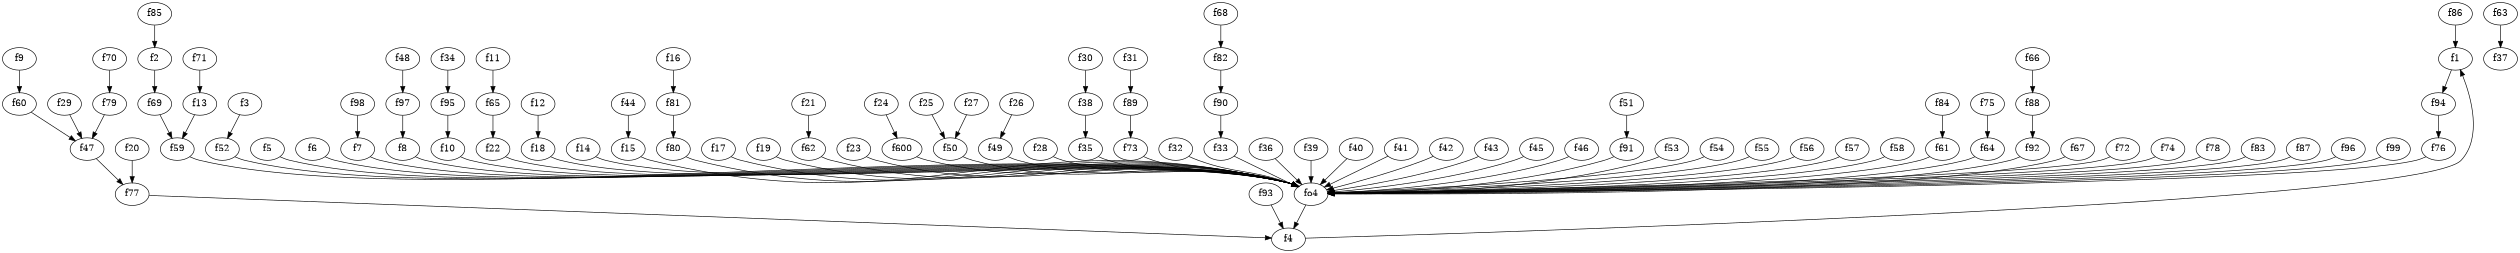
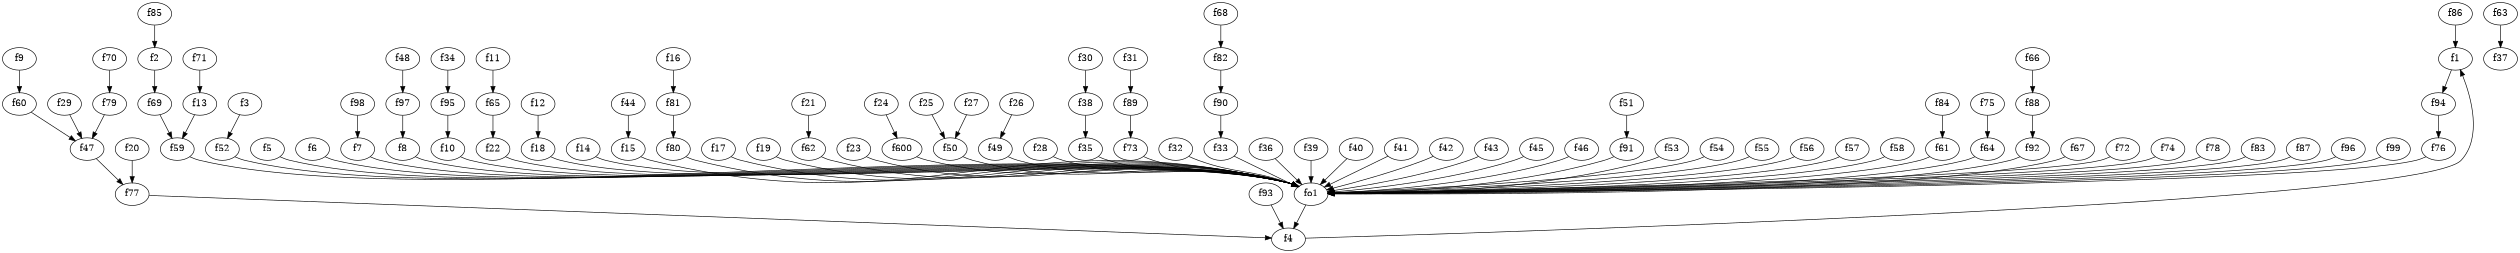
  strict digraph {
    edge [weight=2]
    f1
    f94
    f76
    f2
    f69
    f59
    f3
    f52
-   fo1 [label=fo4]
+   fo1
    f4
    f5
    f6
    f7
    f8
    f9
    f60
    f47
    f10
    f11
    f65
    f22
    f12
    f18
    f13
    f14
    f15
    f16
    f81
    f80
    f17
    f19
    f20
    f77
    f21
    f62
    f23
    n37 [label=f600]
    f24
    f25
    f50
    f26
    f49
    f27
    f28
    f29
    f30
    f38
    f35
    f31
    f89
    f73
    f32
    f33
    f34
    f95
    f36
    f82
    f90
    f39
    f40
    f41
    f42
    f43
    f44
    f45
    f46
    f48
    f97
    f51
    f91
    f53
    f54
    f55
    f56
    f57
    f58
    f61
    f63
    f37
    f64
    f66
    f88
    f92
    f67
    f68
    f70
    f79
    f71
    f72
    f74
    f75
    f78
    f83
    f84
    f85
    f86
    f87
    f93
    f96
    f98
    f99
    f1 -> f94
    f94 -> f76
    f76 -> fo1
    f2 -> f69
    f69 -> f59
    f59 -> fo1
    f3 -> f52
    f52 -> fo1
    fo1 -> f4
    f4 -> f1
    f5 -> fo1
    f6 -> fo1
    f7 -> fo1
    f8 -> fo1
    f9 -> f60
    f60 -> f47
    f47 -> f77
    f10 -> fo1
    f11 -> f65
    f65 -> f22
    f22 -> fo1
    f12 -> f18
    f18 -> fo1
    f13 -> f59
    f14 -> fo1
    f15 -> fo1
    f16 -> f81
    f81 -> f80
    f80 -> fo1
    f17 -> fo1
    f19 -> fo1
    f20 -> f77
    f77 -> f4
    f21 -> f62
    f62 -> fo1
    f23 -> fo1
    n37 -> fo1
    f24 -> n37
    f25 -> f50
    f50 -> fo1
    f26 -> f49
    f49 -> fo1
    f27 -> f50
    f28 -> fo1
    f29 -> f47
    f30 -> f38
    f38 -> f35
    f35 -> fo1
    f31 -> f89
    f89 -> f73
    f73 -> fo1
    f32 -> fo1
    f33 -> fo1
    f34 -> f95
    f95 -> f10
    f36 -> fo1
    f82 -> f90
    f90 -> f33
    f39 -> fo1
    f40 -> fo1
    f41 -> fo1
    f42 -> fo1
    f43 -> fo1
    f44 -> f15
    f45 -> fo1
    f46 -> fo1
    f48 -> f97
    f97 -> f8
    f51 -> f91
    f91 -> fo1
    f53 -> fo1
    f54 -> fo1
    f55 -> fo1
    f56 -> fo1
    f57 -> fo1
    f58 -> fo1
    f61 -> fo1
    f63 -> f37
    f64 -> fo1
    f66 -> f88
    f88 -> f92
    f92 -> fo1
    f67 -> fo1
    f68 -> f82
    f70 -> f79
    f79 -> f47
    f71 -> f13
    f72 -> fo1
    f74 -> fo1
    f75 -> f64
    f78 -> fo1
    f83 -> fo1
    f84 -> f61
    f85 -> f2
    f86 -> f1
    f87 -> fo1
    f93 -> f4
    f96 -> fo1
    f98 -> f7
    f99 -> fo1
  }
